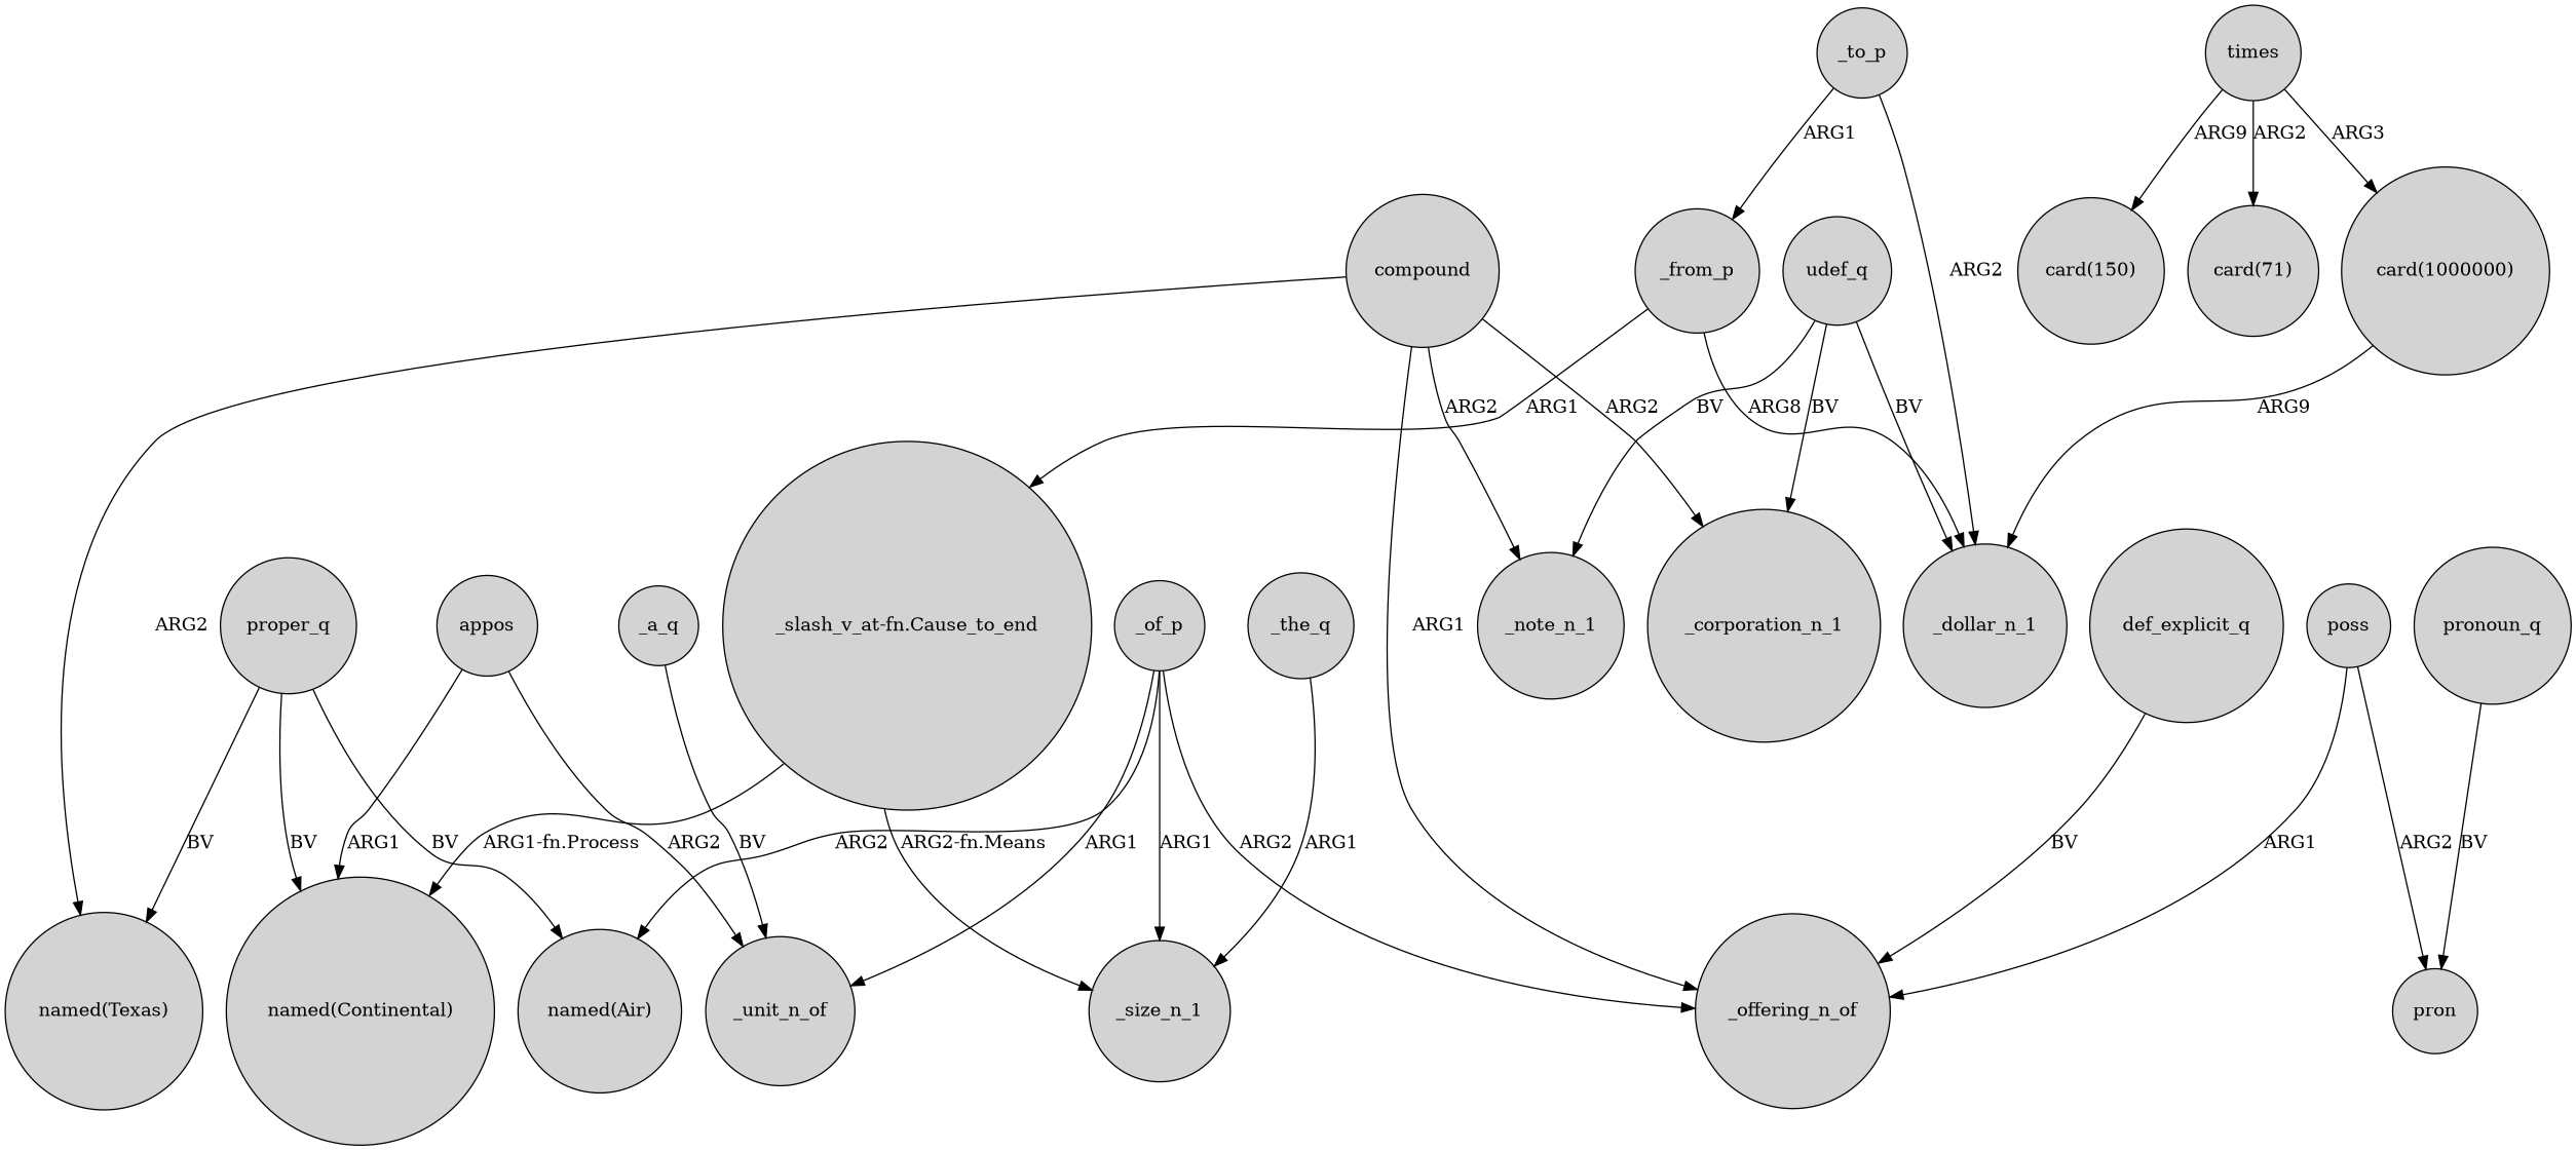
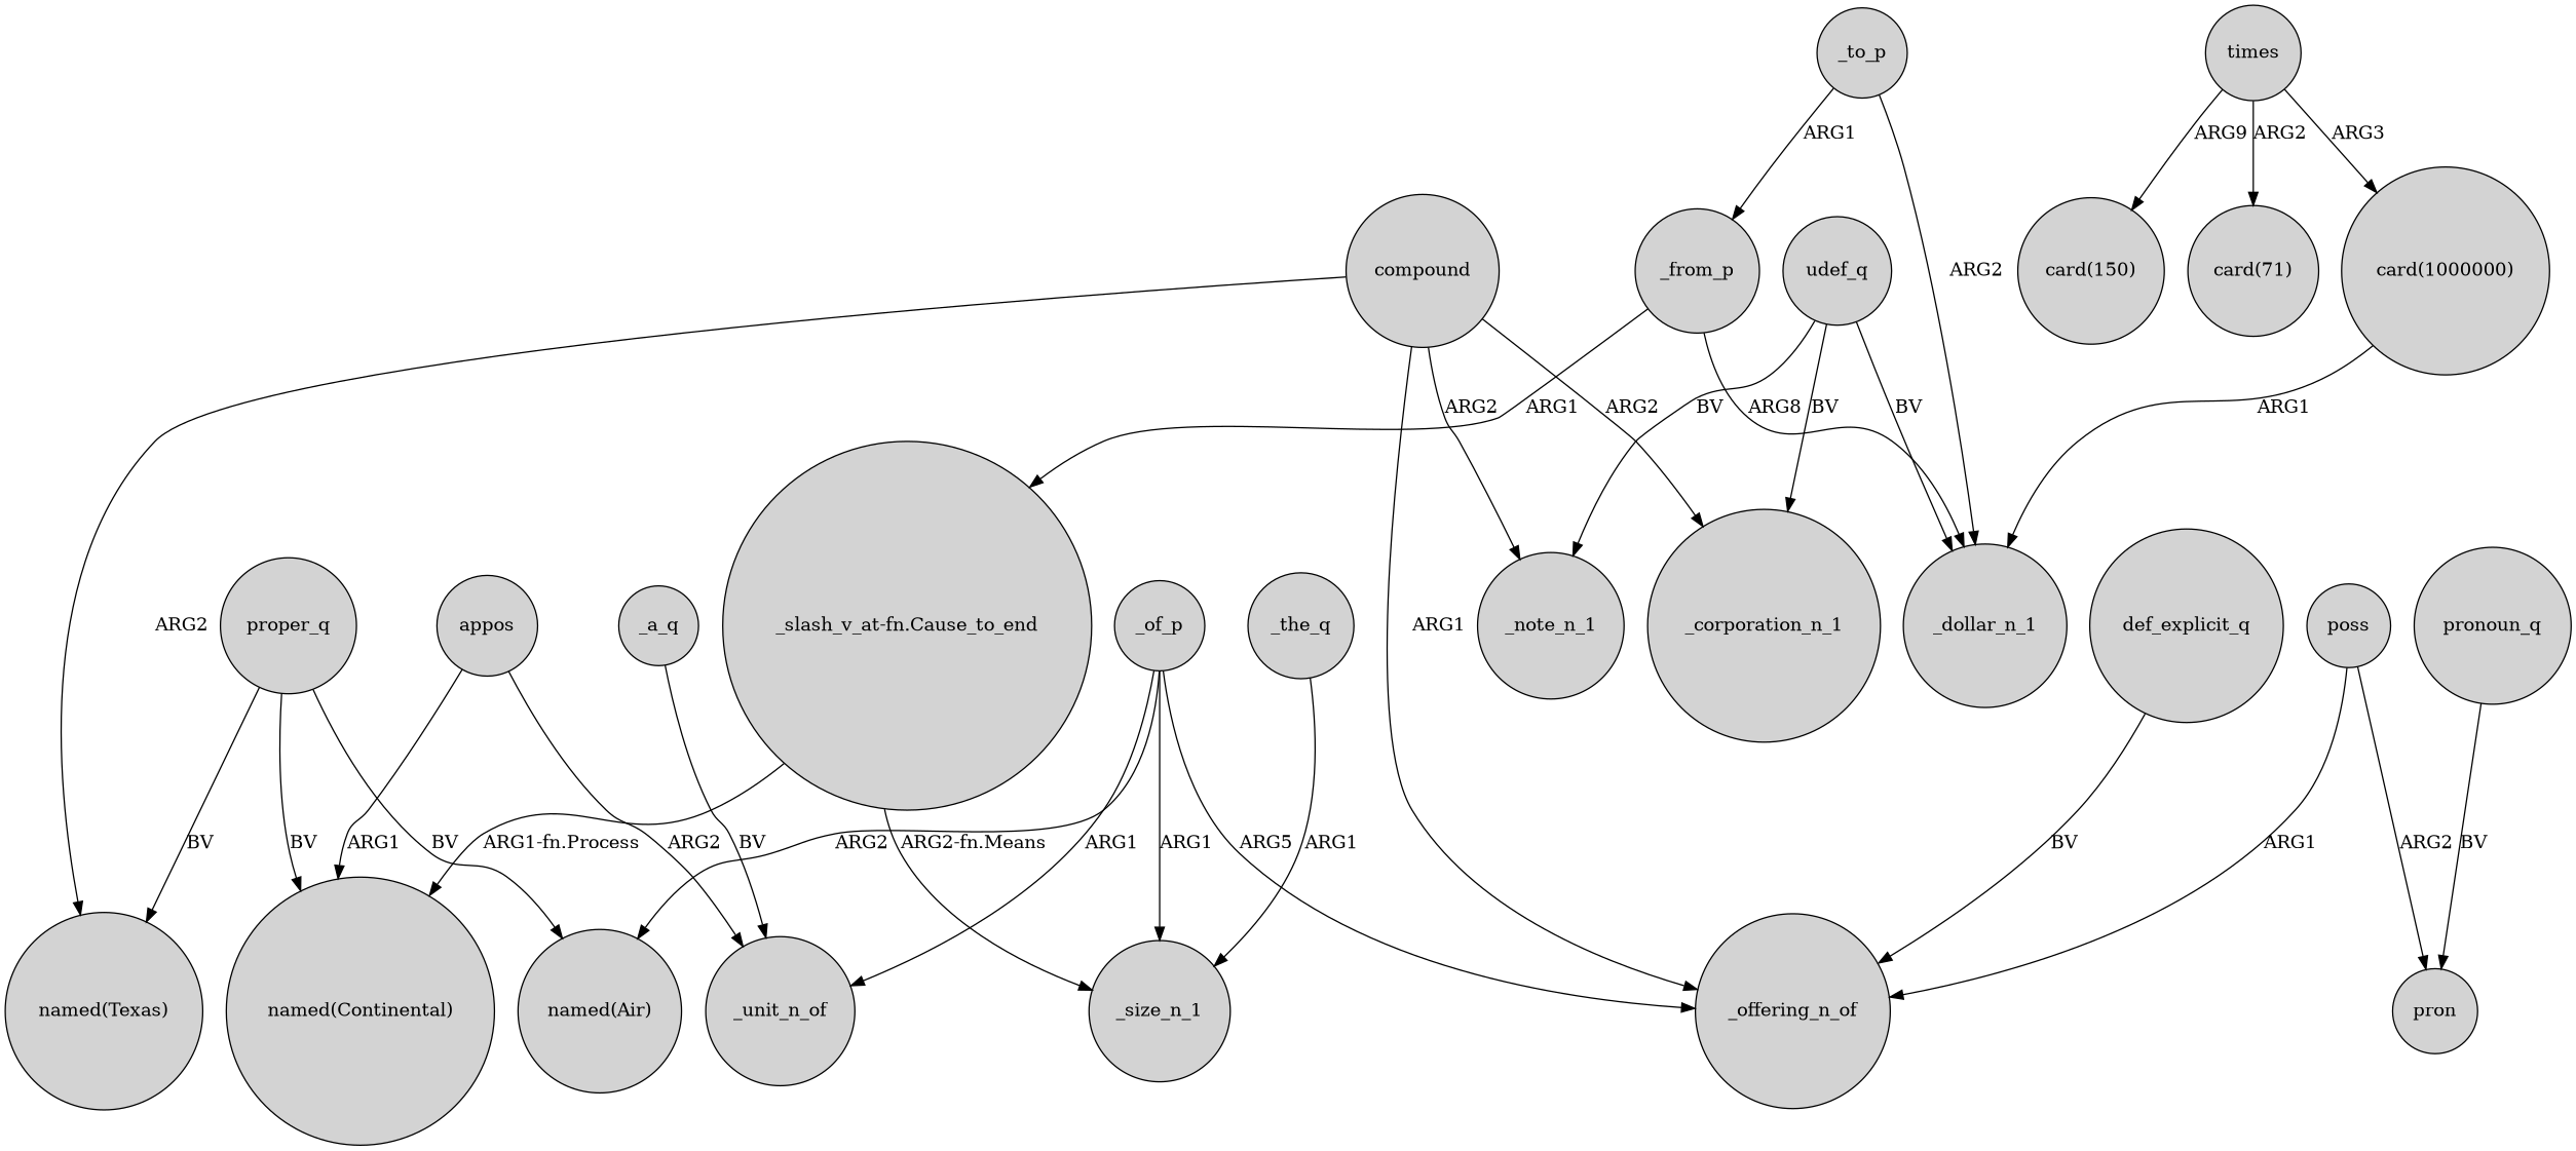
  digraph {
    node [shape=circle style=filled]
    proper_q
    "named(Texas)"
    "named(Air)"
    "named(Continental)"
    compound
    _offering_n_of
    _note_n_1
    _corporation_n_1
    _of_p
    _size_n_1
    _unit_n_of
    times
    "card(71)"
    "card(1000000)"
    "card(150)"
    _dollar_n_1
    _from_p
    "_slash_v_at-fn.Cause_to_end"
    _to_p
    pronoun_q
    pron
    poss
    def_explicit_q
    udef_q
    appos
    _the_q
    _a_q
    proper_q -> "named(Texas)" [label=BV]
    proper_q -> "named(Air)" [label=BV]
    proper_q -> "named(Continental)" [label=BV]
    compound -> "named(Texas)" [label=ARG2]
    compound -> _offering_n_of [label=ARG1]
    compound -> _note_n_1 [label=ARG2]
    compound -> _corporation_n_1 [label=ARG2]
    _of_p -> "named(Air)" [label=ARG2]
-   _of_p -> _offering_n_of [label=ARG2]
+   _of_p -> _offering_n_of [label=ARG5]
    _of_p -> _size_n_1 [label=ARG1]
    _of_p -> _unit_n_of [label=ARG1]
    times -> "card(71)" [label=ARG2]
    times -> "card(1000000)" [label=ARG3]
    times -> "card(150)" [label=ARG9]
-   "card(1000000)" -> _dollar_n_1 [label=ARG9]
+   "card(1000000)" -> _dollar_n_1 [label=ARG1]
    _from_p -> _dollar_n_1 [label=ARG8]
    _from_p -> "_slash_v_at-fn.Cause_to_end" [label=ARG1]
    "_slash_v_at-fn.Cause_to_end" -> "named(Continental)" [label="ARG1-fn.Process"]
    "_slash_v_at-fn.Cause_to_end" -> _size_n_1 [label="ARG2-fn.Means"]
    _to_p -> _dollar_n_1 [label=ARG2]
    _to_p -> _from_p [label=ARG1]
    pronoun_q -> pron [label=BV]
    poss -> _offering_n_of [label=ARG1]
    poss -> pron [label=ARG2]
    def_explicit_q -> _offering_n_of [label=BV]
    udef_q -> _note_n_1 [label=BV]
    udef_q -> _corporation_n_1 [label=BV]
    udef_q -> _dollar_n_1 [label=BV]
    appos -> "named(Continental)" [label=ARG1]
    appos -> _unit_n_of [label=ARG2]
    _the_q -> _size_n_1 [label=ARG1]
    _a_q -> _unit_n_of [label=BV]
  }
